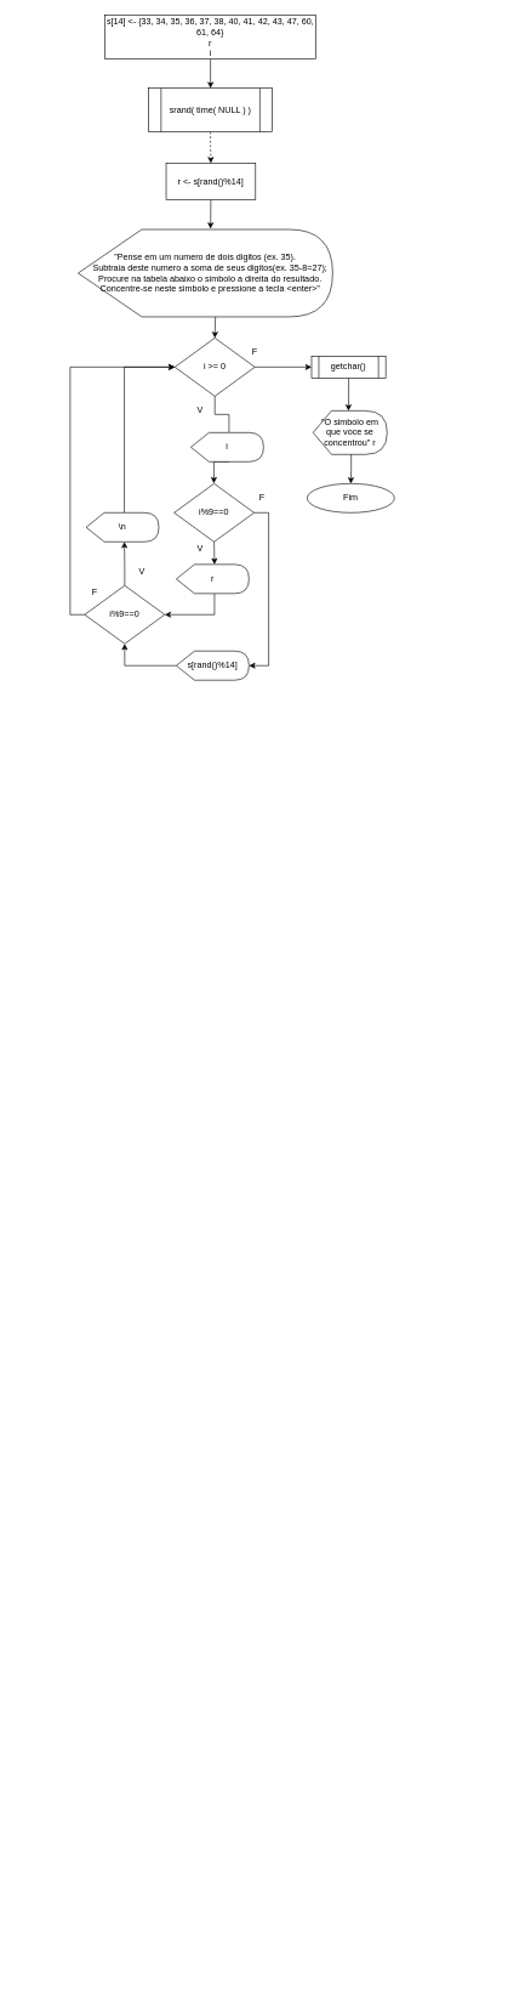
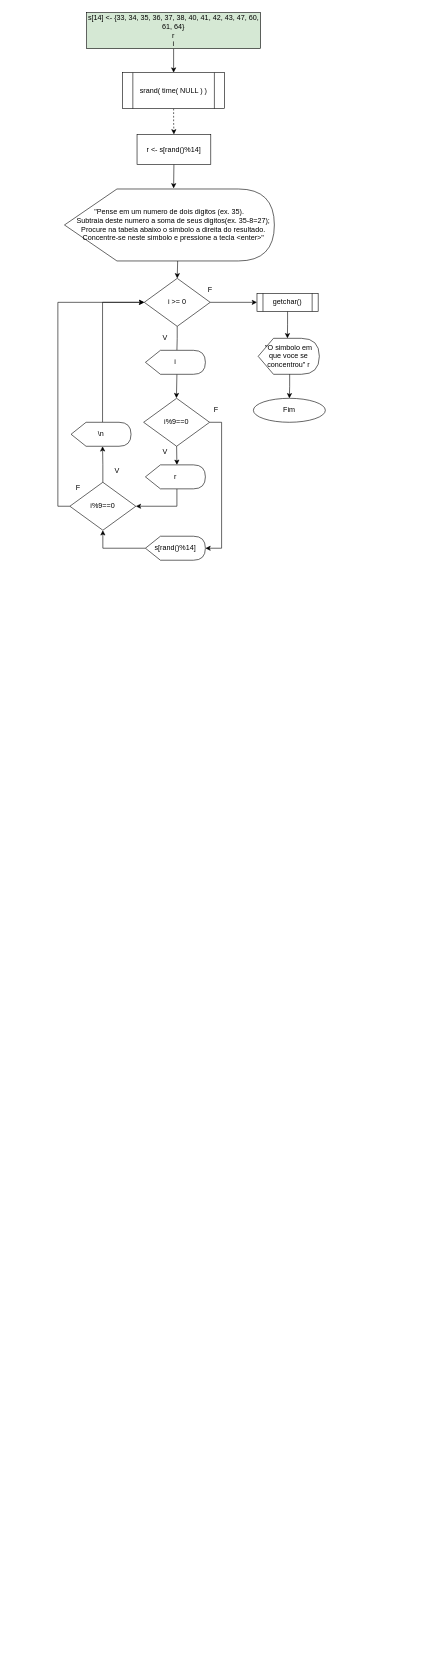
  <mxCell id="0" />
  <mxCell id="1" parent="0" />
  <mxCell id="2" style="edgeStyle=orthogonalEdgeStyle;rounded=0;orthogonalLoop=1;jettySize=auto;html=1;exitX=1;exitY=0.5;exitDx=0;exitDy=0;entryX=0.5;entryY=0;entryDx=0;entryDy=0;" parent="1" edge="1"><mxGeometry relative="1" as="geometry"><mxPoint x="540" y="2383" as="sourcePoint" /></mxGeometry></mxCell>
  <mxCell id="3" style="edgeStyle=orthogonalEdgeStyle;rounded=0;orthogonalLoop=1;jettySize=auto;html=1;exitX=0;exitY=0.5;exitDx=0;exitDy=0;entryX=0;entryY=0;entryDx=40;entryDy=0;entryPerimeter=0;" parent="1" edge="1"><mxGeometry relative="1" as="geometry"><mxPoint x="460" y="2383" as="sourcePoint" /></mxGeometry></mxCell>
  <mxCell id="4" style="edgeStyle=orthogonalEdgeStyle;rounded=0;orthogonalLoop=1;jettySize=auto;html=1;exitX=1;exitY=0.5;exitDx=0;exitDy=0;" parent="1" edge="1"><mxGeometry relative="1" as="geometry"><mxPoint x="620" y="2463" as="sourcePoint" /></mxGeometry></mxCell>
  <mxCell id="5" style="edgeStyle=orthogonalEdgeStyle;rounded=0;orthogonalLoop=1;jettySize=auto;html=1;exitX=0;exitY=0.5;exitDx=0;exitDy=0;entryX=0;entryY=0;entryDx=40;entryDy=0;entryPerimeter=0;" parent="1" edge="1"><mxGeometry relative="1" as="geometry"><mxPoint x="540" y="2463" as="sourcePoint" /></mxGeometry></mxCell>
  <mxCell id="6" style="edgeStyle=orthogonalEdgeStyle;rounded=0;orthogonalLoop=1;jettySize=auto;html=1;exitX=0;exitY=0.5;exitDx=0;exitDy=0;entryX=0;entryY=0;entryDx=40;entryDy=0;entryPerimeter=0;" parent="1" edge="1"><mxGeometry relative="1" as="geometry"><mxPoint x="620" y="2543" as="sourcePoint" /></mxGeometry></mxCell>
  <mxCell id="7" style="edgeStyle=orthogonalEdgeStyle;rounded=0;orthogonalLoop=1;jettySize=auto;html=1;exitX=1;exitY=0.5;exitDx=0;exitDy=0;entryX=0;entryY=0;entryDx=40;entryDy=0;entryPerimeter=0;" parent="1" edge="1"><mxGeometry relative="1" as="geometry"><mxPoint x="700" y="2543" as="sourcePoint" /></mxGeometry></mxCell>
  <mxCell id="8" style="edgeStyle=orthogonalEdgeStyle;rounded=0;orthogonalLoop=1;jettySize=auto;html=1;exitX=1;exitY=0.5;exitDx=0;exitDy=0;entryX=0;entryY=0.5;entryDx=0;entryDy=0;" parent="1" edge="1"><mxGeometry relative="1" as="geometry"><Array as="points"><mxPoint x="200" y="2583" /><mxPoint x="200" y="2733" /><mxPoint x="20" y="2733" /><mxPoint x="20" y="2303" /></Array><mxPoint x="80" y="2303" as="targetPoint" /></mxGeometry></mxCell>
  <mxCell id="9" value="Fim" style="ellipse;whiteSpace=wrap;html=1;" parent="1" vertex="1"><mxGeometry x="422" y="663" width="120" height="40" as="geometry" /></mxCell>
  <mxCell id="10" style="edgeStyle=orthogonalEdgeStyle;rounded=0;orthogonalLoop=1;jettySize=auto;html=1;exitX=0.5;exitY=1;exitDx=0;exitDy=0;entryX=0.5;entryY=0;entryDx=0;entryDy=0;" parent="1" source="11" target="20" edge="1"><mxGeometry relative="1" as="geometry" /></mxCell>
- <mxCell id="11" value="s[14] &amp;lt;- {33, 34, 35, 36, 37, 38, 40, 41, 42, 43, 47, 60, 61, 64}&lt;br&gt;&lt;div&gt;r&lt;/div&gt;&lt;div&gt;i&lt;span style=&quot;&quot;&gt;&lt;/span&gt;&lt;/div&gt;" style="rounded=0;whiteSpace=wrap;html=1;" parent="1" vertex="1"><mxGeometry x="144" y="20" width="290" height="60" as="geometry" /></mxCell>
+ <mxCell id="11" value="s[14] &amp;lt;- {33, 34, 35, 36, 37, 38, 40, 41, 42, 43, 47, 60, 61, 64}&lt;br&gt;&lt;div&gt;r&lt;/div&gt;&lt;div&gt;i&lt;span style=&quot;&quot;&gt;&lt;/span&gt;&lt;/div&gt;" style="rounded=0;whiteSpace=wrap;html=1;fillColor=#d5e8d4;" parent="1" vertex="1"><mxGeometry x="144" y="20" width="290" height="60" as="geometry" /></mxCell>
  <mxCell id="12" style="edgeStyle=orthogonalEdgeStyle;rounded=0;orthogonalLoop=1;jettySize=auto;html=1;exitX=0.5;exitY=1;exitDx=0;exitDy=0;entryX=0;entryY=0;entryDx=52.5;entryDy=0;entryPerimeter=0;endArrow=none;" parent="1" source="14" target="16" edge="1"><mxGeometry relative="1" as="geometry" /></mxCell>
  <mxCell id="13" style="edgeStyle=orthogonalEdgeStyle;rounded=0;orthogonalLoop=1;jettySize=auto;html=1;exitX=1;exitY=0.5;exitDx=0;exitDy=0;entryX=0;entryY=0.5;entryDx=0;entryDy=0;" edge="1" parent="1" source="14" target="44"><mxGeometry relative="1" as="geometry" /></mxCell>
  <mxCell id="14" value="i &amp;gt;= 0" style="rhombus;whiteSpace=wrap;html=1;" parent="1" vertex="1"><mxGeometry x="240" y="463" width="110" height="80" as="geometry" /></mxCell>
  <mxCell id="15" style="edgeStyle=orthogonalEdgeStyle;rounded=0;orthogonalLoop=1;jettySize=auto;html=1;exitX=0;exitY=0;exitDx=52.5;exitDy=40;exitPerimeter=0;entryX=0.488;entryY=0.425;entryDx=0;entryDy=0;entryPerimeter=0;" parent="1" source="16" edge="1"><mxGeometry relative="1" as="geometry"><mxPoint x="293.68" y="662.75" as="targetPoint" /></mxGeometry></mxCell>
- <mxCell id="16" value="i" style="shape=display;whiteSpace=wrap;html=1;" parent="1" vertex="1"><mxGeometry x="262" y="593" width="100" height="40" as="geometry" /></mxCell>
+ <mxCell id="16" value="i" style="shape=display;whiteSpace=wrap;html=1;" parent="1" vertex="1"><mxGeometry x="242" y="583" width="100" height="40" as="geometry" /></mxCell>
  <mxCell id="17" value="V" style="text;html=1;strokeColor=none;fillColor=none;align=center;verticalAlign=middle;whiteSpace=wrap;rounded=0;" parent="1" vertex="1"><mxGeometry x="260" y="553" width="30" height="20" as="geometry" /></mxCell>
  <mxCell id="18" value="F" style="text;html=1;strokeColor=none;fillColor=none;align=center;verticalAlign=middle;whiteSpace=wrap;rounded=0;" parent="1" vertex="1"><mxGeometry x="330" y="473" width="40" height="20" as="geometry" /></mxCell>
  <mxCell id="19" style="edgeStyle=orthogonalEdgeStyle;rounded=0;orthogonalLoop=1;jettySize=auto;html=1;exitX=0.5;exitY=1;exitDx=0;exitDy=0;entryX=0.5;entryY=0;entryDx=0;entryDy=0;dashed=1;" edge="1" parent="1" source="20" target="42"><mxGeometry relative="1" as="geometry" /></mxCell>
  <mxCell id="20" value="srand( time( NULL ) )" style="shape=process;whiteSpace=wrap;html=1;backgroundOutline=1;" parent="1" vertex="1"><mxGeometry x="204" y="120" width="170" height="60" as="geometry" /></mxCell>
  <mxCell id="21" style="edgeStyle=orthogonalEdgeStyle;rounded=0;orthogonalLoop=1;jettySize=auto;html=1;exitX=0;exitY=0;exitDx=188.75;exitDy=120;exitPerimeter=0;entryX=0.5;entryY=0;entryDx=0;entryDy=0;" parent="1" source="22" target="14" edge="1"><mxGeometry relative="1" as="geometry" /></mxCell>
  <mxCell id="22" value="&lt;div&gt;&quot;Pense em um numero de dois digitos (ex. 35).&lt;span style=&quot;&quot;&gt;&lt;/span&gt;&lt;/div&gt;&lt;div&gt;&lt;span style=&quot;&quot;&gt;&lt;span style=&quot;&quot;&gt;&lt;span style=&quot;white-space: pre;&quot;&gt;&amp;nbsp;&amp;nbsp;&amp;nbsp;&amp;nbsp;&lt;/span&gt;&lt;/span&gt;Subtraia deste numero a soma de seus digitos(ex. 35-8=27);&lt;/span&gt;&lt;/div&gt;&lt;div&gt;&lt;span style=&quot;&quot;&gt;&lt;span style=&quot;&quot;&gt;&lt;span style=&quot;white-space: pre;&quot;&gt;&amp;nbsp;&amp;nbsp;&amp;nbsp;&amp;nbsp;&lt;/span&gt;&lt;/span&gt;Procure na tabela abaixo o simbolo a direita do resultado.&lt;/span&gt;&lt;/div&gt;&lt;div&gt;&lt;span style=&quot;&quot;&gt;&lt;span style=&quot;&quot;&gt;&lt;span style=&quot;white-space: pre;&quot;&gt;&amp;nbsp;&amp;nbsp;&amp;nbsp;&amp;nbsp;&lt;/span&gt;&lt;/span&gt;Concentre-se neste simbolo e pressione a tecla &amp;lt;enter&amp;gt;&quot;&lt;/span&gt;&lt;/div&gt;" style="shape=display;whiteSpace=wrap;html=1;" parent="1" vertex="1"><mxGeometry x="107" y="314" width="350" height="120" as="geometry" /></mxCell>
  <mxCell id="23" style="edgeStyle=orthogonalEdgeStyle;rounded=0;orthogonalLoop=1;jettySize=auto;html=1;exitX=0.5;exitY=1;exitDx=0;exitDy=0;entryX=0;entryY=0;entryDx=52.5;entryDy=0;entryPerimeter=0;" parent="1" source="25" target="27" edge="1"><mxGeometry relative="1" as="geometry" /></mxCell>
  <mxCell id="24" style="edgeStyle=orthogonalEdgeStyle;rounded=0;orthogonalLoop=1;jettySize=auto;html=1;exitX=1;exitY=0.5;exitDx=0;exitDy=0;entryX=1;entryY=0.5;entryDx=0;entryDy=0;entryPerimeter=0;" parent="1" source="25" target="30" edge="1"><mxGeometry relative="1" as="geometry" /></mxCell>
  <mxCell id="25" value="i%9==0" style="rhombus;whiteSpace=wrap;html=1;" parent="1" vertex="1"><mxGeometry x="239" y="663" width="110" height="80" as="geometry" /></mxCell>
  <mxCell id="26" style="edgeStyle=orthogonalEdgeStyle;rounded=0;orthogonalLoop=1;jettySize=auto;html=1;exitX=0;exitY=0;exitDx=52.5;exitDy=40;exitPerimeter=0;entryX=1;entryY=0.5;entryDx=0;entryDy=0;" parent="1" source="27" target="34" edge="1"><mxGeometry relative="1" as="geometry" /></mxCell>
  <mxCell id="27" value="r" style="shape=display;whiteSpace=wrap;html=1;" parent="1" vertex="1"><mxGeometry x="242" y="774" width="100" height="40" as="geometry" /></mxCell>
  <mxCell id="28" value="V" style="text;html=1;strokeColor=none;fillColor=none;align=center;verticalAlign=middle;whiteSpace=wrap;rounded=0;" parent="1" vertex="1"><mxGeometry x="260" y="743" width="30" height="20" as="geometry" /></mxCell>
  <mxCell id="29" style="edgeStyle=orthogonalEdgeStyle;rounded=0;orthogonalLoop=1;jettySize=auto;html=1;exitX=0;exitY=0.5;exitDx=0;exitDy=0;exitPerimeter=0;entryX=0.5;entryY=1;entryDx=0;entryDy=0;" parent="1" source="30" target="34" edge="1"><mxGeometry relative="1" as="geometry" /></mxCell>
  <mxCell id="30" value="s[rand()%14]" style="shape=display;whiteSpace=wrap;html=1;" parent="1" vertex="1"><mxGeometry x="242" y="893" width="100" height="40" as="geometry" /></mxCell>
  <mxCell id="31" value="F" style="text;html=1;strokeColor=none;fillColor=none;align=center;verticalAlign=middle;whiteSpace=wrap;rounded=0;" parent="1" vertex="1"><mxGeometry x="340" y="673" width="40" height="20" as="geometry" /></mxCell>
  <mxCell id="32" style="edgeStyle=orthogonalEdgeStyle;rounded=0;orthogonalLoop=1;jettySize=auto;html=1;exitX=0;exitY=0.5;exitDx=0;exitDy=0;entryX=0;entryY=0.5;entryDx=0;entryDy=0;" parent="1" source="34" target="14" edge="1"><mxGeometry relative="1" as="geometry" /></mxCell>
  <mxCell id="33" style="edgeStyle=orthogonalEdgeStyle;rounded=0;orthogonalLoop=1;jettySize=auto;html=1;exitX=0.5;exitY=0;exitDx=0;exitDy=0;entryX=0;entryY=0;entryDx=52.5;entryDy=40;entryPerimeter=0;" parent="1" source="34" target="38" edge="1"><mxGeometry relative="1" as="geometry" /></mxCell>
  <mxCell id="34" value="i%9==0" style="rhombus;whiteSpace=wrap;html=1;" parent="1" vertex="1"><mxGeometry x="116" y="803" width="110" height="80" as="geometry" /></mxCell>
  <mxCell id="35" value="V" style="text;html=1;strokeColor=none;fillColor=none;align=center;verticalAlign=middle;whiteSpace=wrap;rounded=0;" parent="1" vertex="1"><mxGeometry x="180" y="774" width="30" height="20" as="geometry" /></mxCell>
  <mxCell id="36" value="F" style="text;html=1;strokeColor=none;fillColor=none;align=center;verticalAlign=middle;whiteSpace=wrap;rounded=0;" parent="1" vertex="1"><mxGeometry x="110" y="803" width="40" height="20" as="geometry" /></mxCell>
  <mxCell id="37" style="edgeStyle=orthogonalEdgeStyle;rounded=0;orthogonalLoop=1;jettySize=auto;html=1;exitX=0;exitY=0;exitDx=52.5;exitDy=0;exitPerimeter=0;entryX=0;entryY=0.5;entryDx=0;entryDy=0;" parent="1" source="38" target="14" edge="1"><mxGeometry relative="1" as="geometry" /></mxCell>
  <mxCell id="38" value="\n" style="shape=display;whiteSpace=wrap;html=1;" parent="1" vertex="1"><mxGeometry x="118" y="703" width="100" height="40" as="geometry" /></mxCell>
  <mxCell id="39" style="edgeStyle=orthogonalEdgeStyle;rounded=0;orthogonalLoop=1;jettySize=auto;html=1;exitX=0;exitY=0;exitDx=52.5;exitDy=40;exitPerimeter=0;entryX=0.5;entryY=0;entryDx=0;entryDy=0;" parent="1" source="40" target="9" edge="1"><mxGeometry relative="1" as="geometry" /></mxCell>
  <mxCell id="40" value="&quot;O simbolo em que voce se concentrou&quot; r" style="shape=display;whiteSpace=wrap;html=1;" parent="1" vertex="1"><mxGeometry x="430" y="563" width="102" height="60" as="geometry" /></mxCell>
  <mxCell id="41" style="edgeStyle=orthogonalEdgeStyle;rounded=0;orthogonalLoop=1;jettySize=auto;html=1;exitX=0.5;exitY=1;exitDx=0;exitDy=0;" edge="1" parent="1" source="42"><mxGeometry relative="1" as="geometry"><mxPoint x="289" y="313" as="targetPoint" /></mxGeometry></mxCell>
  <mxCell id="42" value="r &amp;lt;- s[rand()%14]" style="rounded=0;whiteSpace=wrap;html=1;" vertex="1" parent="1"><mxGeometry x="228" y="223" width="123" height="50" as="geometry" /></mxCell>
  <mxCell id="43" style="edgeStyle=orthogonalEdgeStyle;rounded=0;orthogonalLoop=1;jettySize=auto;html=1;exitX=0.5;exitY=1;exitDx=0;exitDy=0;entryX=0;entryY=0;entryDx=48.75;entryDy=0;entryPerimeter=0;" edge="1" parent="1" source="44" target="40"><mxGeometry relative="1" as="geometry" /></mxCell>
  <mxCell id="44" value="getchar()" style="shape=process;whiteSpace=wrap;html=1;backgroundOutline=1;" vertex="1" parent="1"><mxGeometry x="428" y="488" width="102" height="30" as="geometry" /></mxCell>
